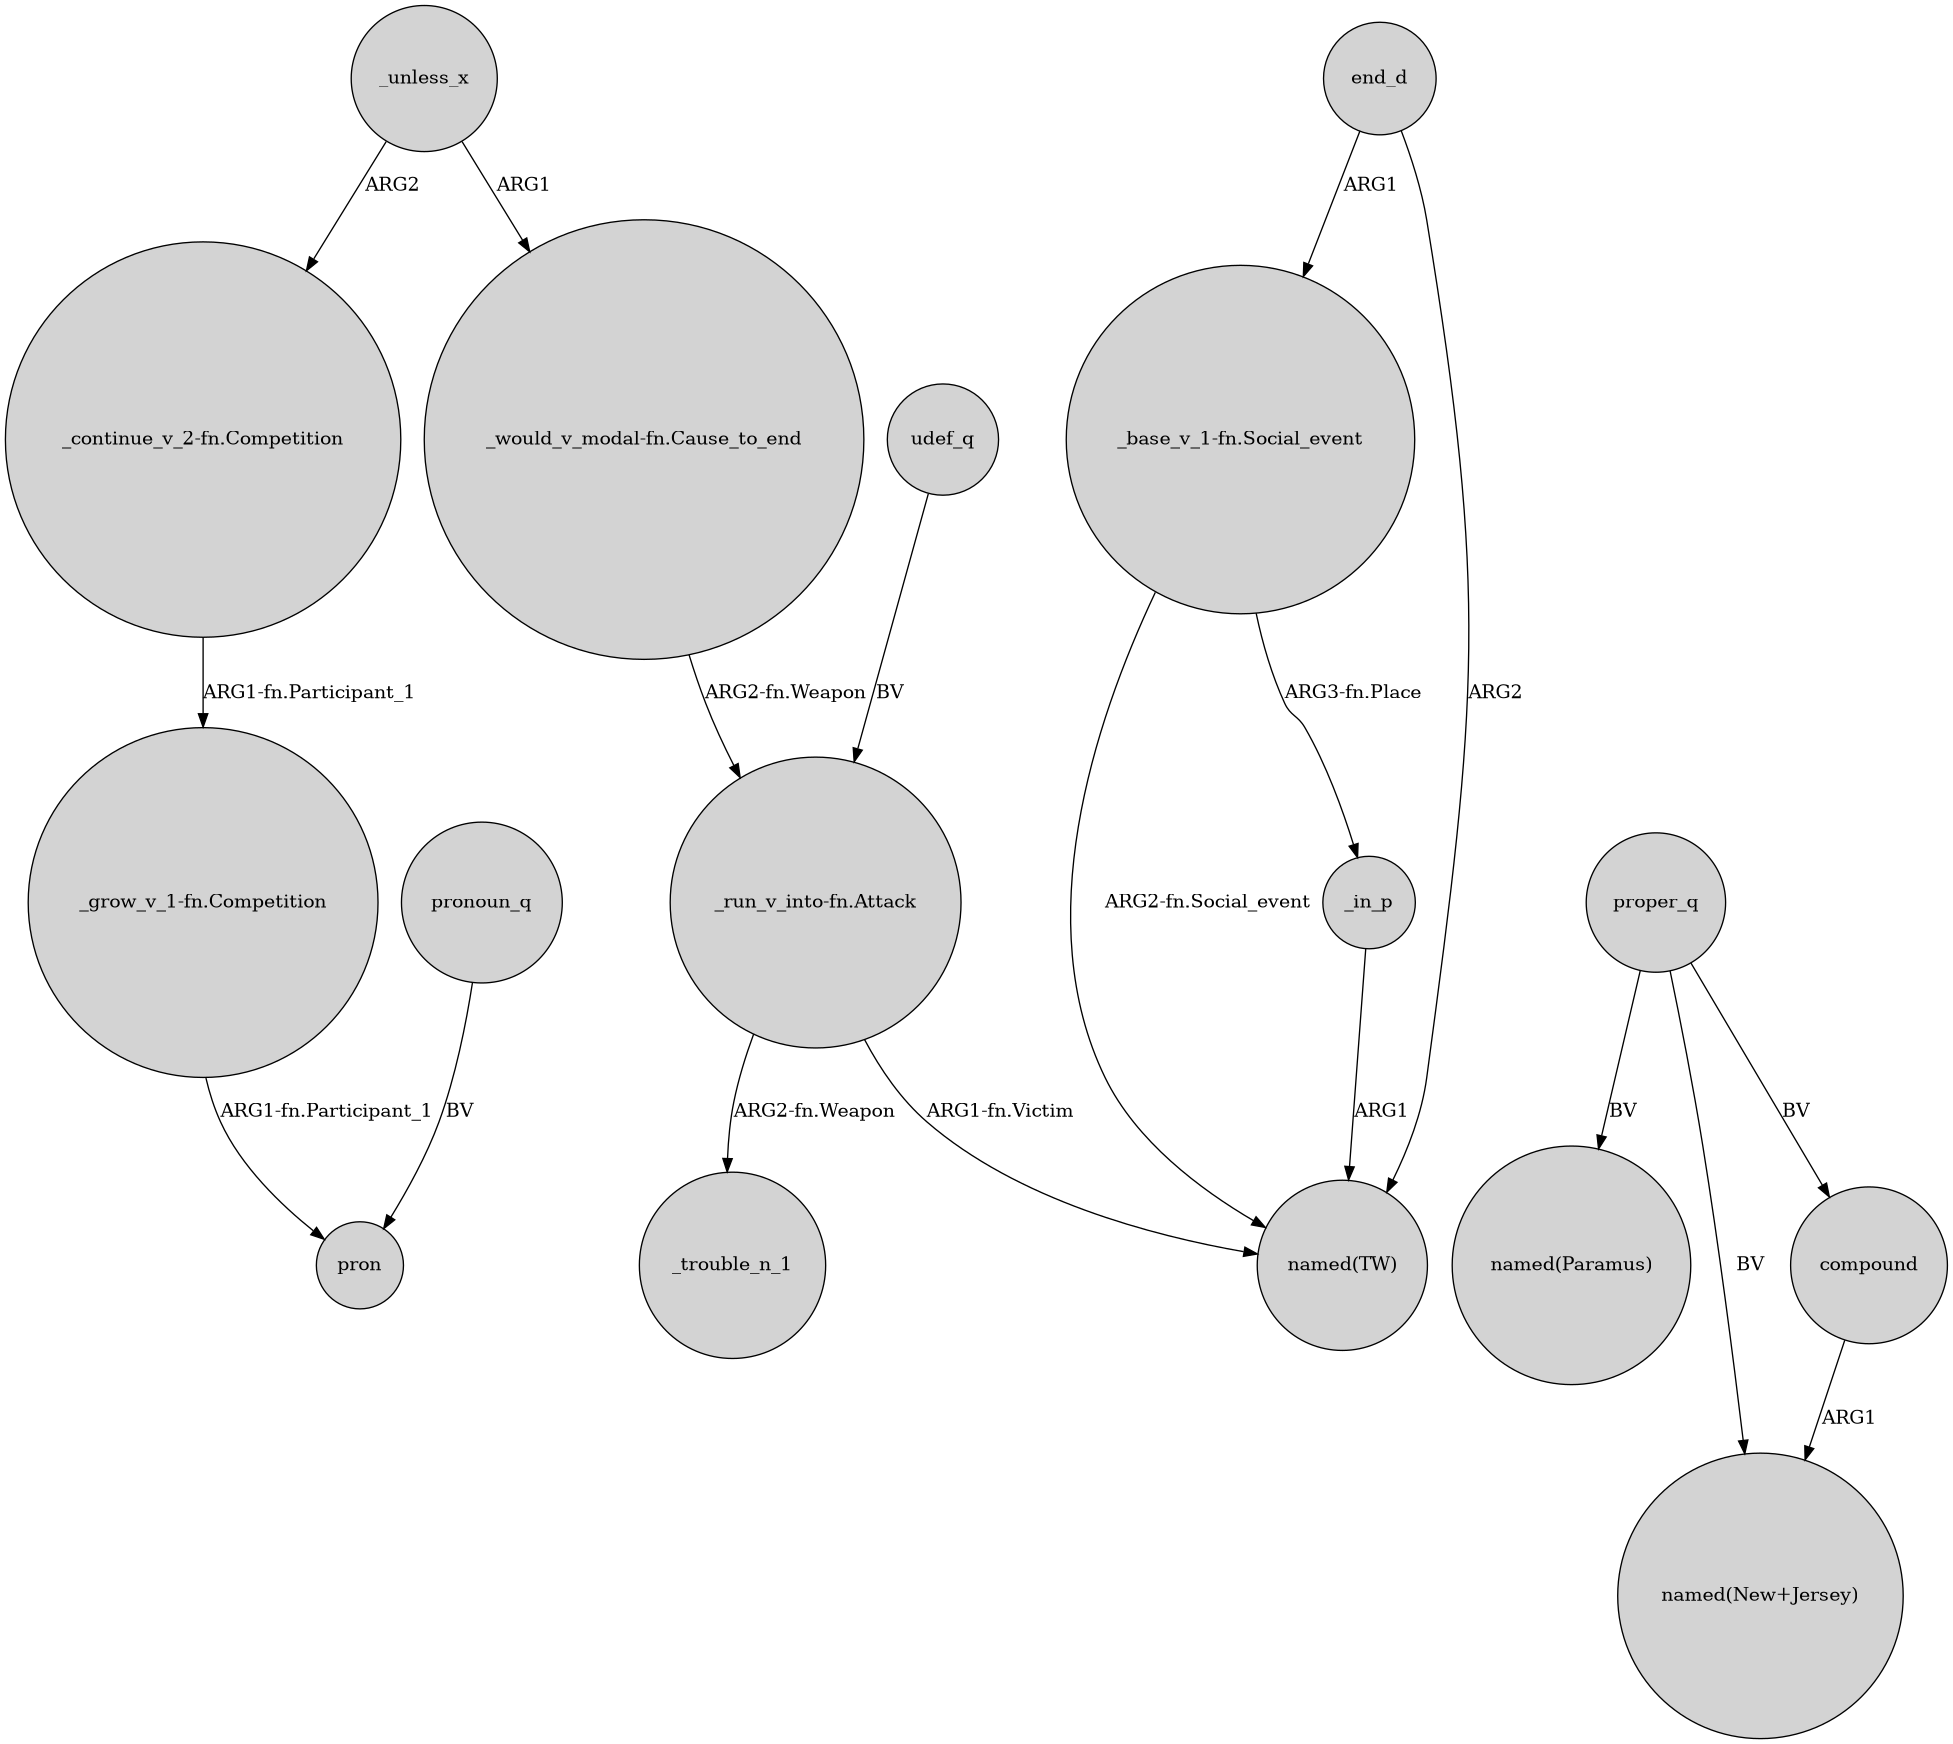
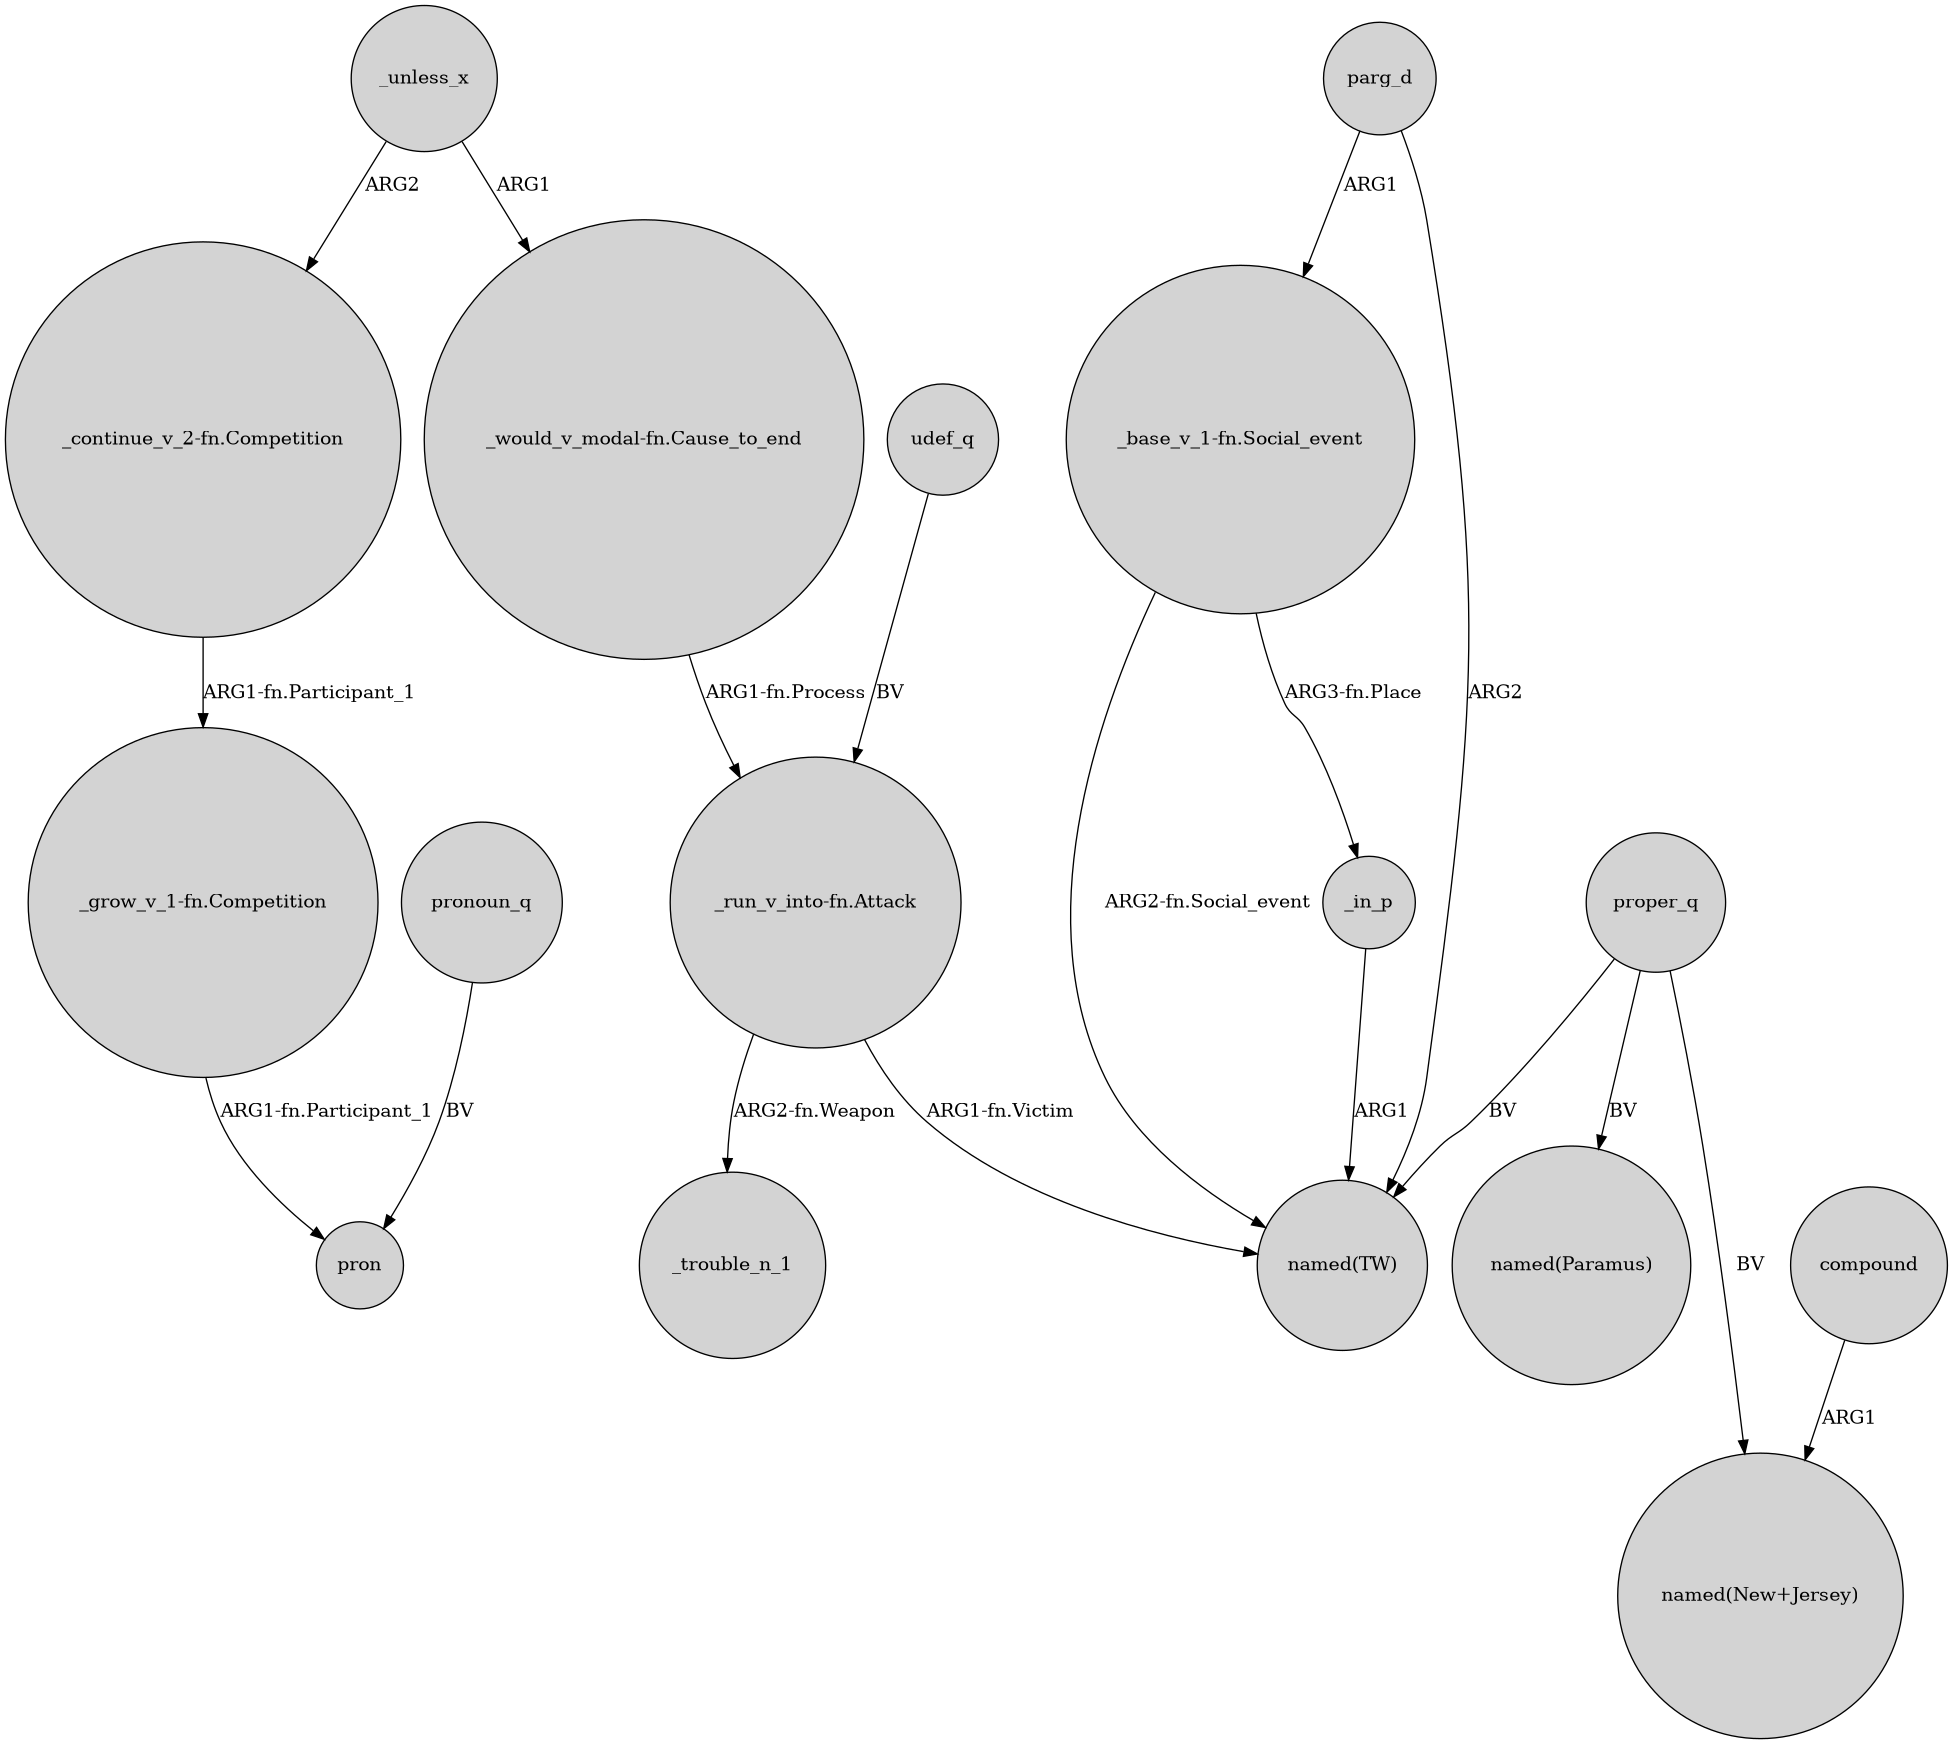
  digraph {
    node [shape=circle style=filled]
    proper_q
    "named(TW)"
    "named(New+Jersey)"
    "named(Paramus)"
    "_grow_v_1-fn.Competition"
    pron
    _unless_x
    "_would_v_modal-fn.Cause_to_end"
    "_continue_v_2-fn.Competition"
    "_run_v_into-fn.Attack"
    _trouble_n_1
    "_base_v_1-fn.Social_event"
    _in_p
    compound
-   parg_d [label=end_d]
+   parg_d
    pronoun_q
    udef_q
-   proper_q -> compound [label=BV]
+   proper_q -> "named(TW)" [label=BV]
    proper_q -> "named(New+Jersey)" [label=BV]
    proper_q -> "named(Paramus)" [label=BV]
    "_grow_v_1-fn.Competition" -> pron [label="ARG1-fn.Participant_1"]
    _unless_x -> "_would_v_modal-fn.Cause_to_end" [label=ARG1]
    _unless_x -> "_continue_v_2-fn.Competition" [label=ARG2]
-   "_would_v_modal-fn.Cause_to_end" -> "_run_v_into-fn.Attack" [label="ARG2-fn.Weapon"]
+   "_would_v_modal-fn.Cause_to_end" -> "_run_v_into-fn.Attack" [label="ARG1-fn.Process"]
    "_continue_v_2-fn.Competition" -> "_grow_v_1-fn.Competition" [label="ARG1-fn.Participant_1"]
    "_run_v_into-fn.Attack" -> "named(TW)" [label="ARG1-fn.Victim"]
    "_run_v_into-fn.Attack" -> _trouble_n_1 [label="ARG2-fn.Weapon"]
    "_base_v_1-fn.Social_event" -> "named(TW)" [label="ARG2-fn.Social_event"]
    "_base_v_1-fn.Social_event" -> _in_p [label="ARG3-fn.Place"]
    _in_p -> "named(TW)" [label=ARG1]
    compound -> "named(New+Jersey)" [label=ARG1]
    parg_d -> "named(TW)" [label=ARG2]
    parg_d -> "_base_v_1-fn.Social_event" [label=ARG1]
    pronoun_q -> pron [label=BV]
    udef_q -> "_run_v_into-fn.Attack" [label=BV]
  }
